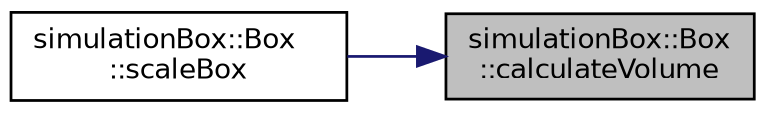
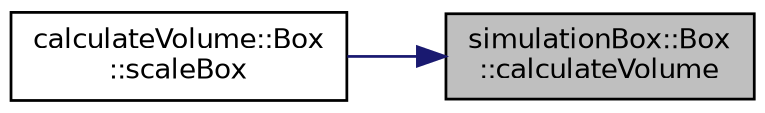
  digraph {
    rankdir=RL
    node [color=black fontname=Helvetica fontsize=10 shape=record style=filled]
    n1 [fillcolor=grey75 fontcolor=black height=0.2 label="simulationBox::Box\l::calculateVolume" width=0.4]
-   n2 [fillcolor=white height=0.2 label="simulationBox::Box\l::scaleBox" width=0.4]
+   n2 [fillcolor=white height=0.2 label="calculateVolume::Box\l::scaleBox" width=0.4]
    n1 -> n2 [color=midnightblue dir=back fontname=Helvetica fontsize=10 labelfontname=Helvetica labelfontsize=10 style=solid]
  }
